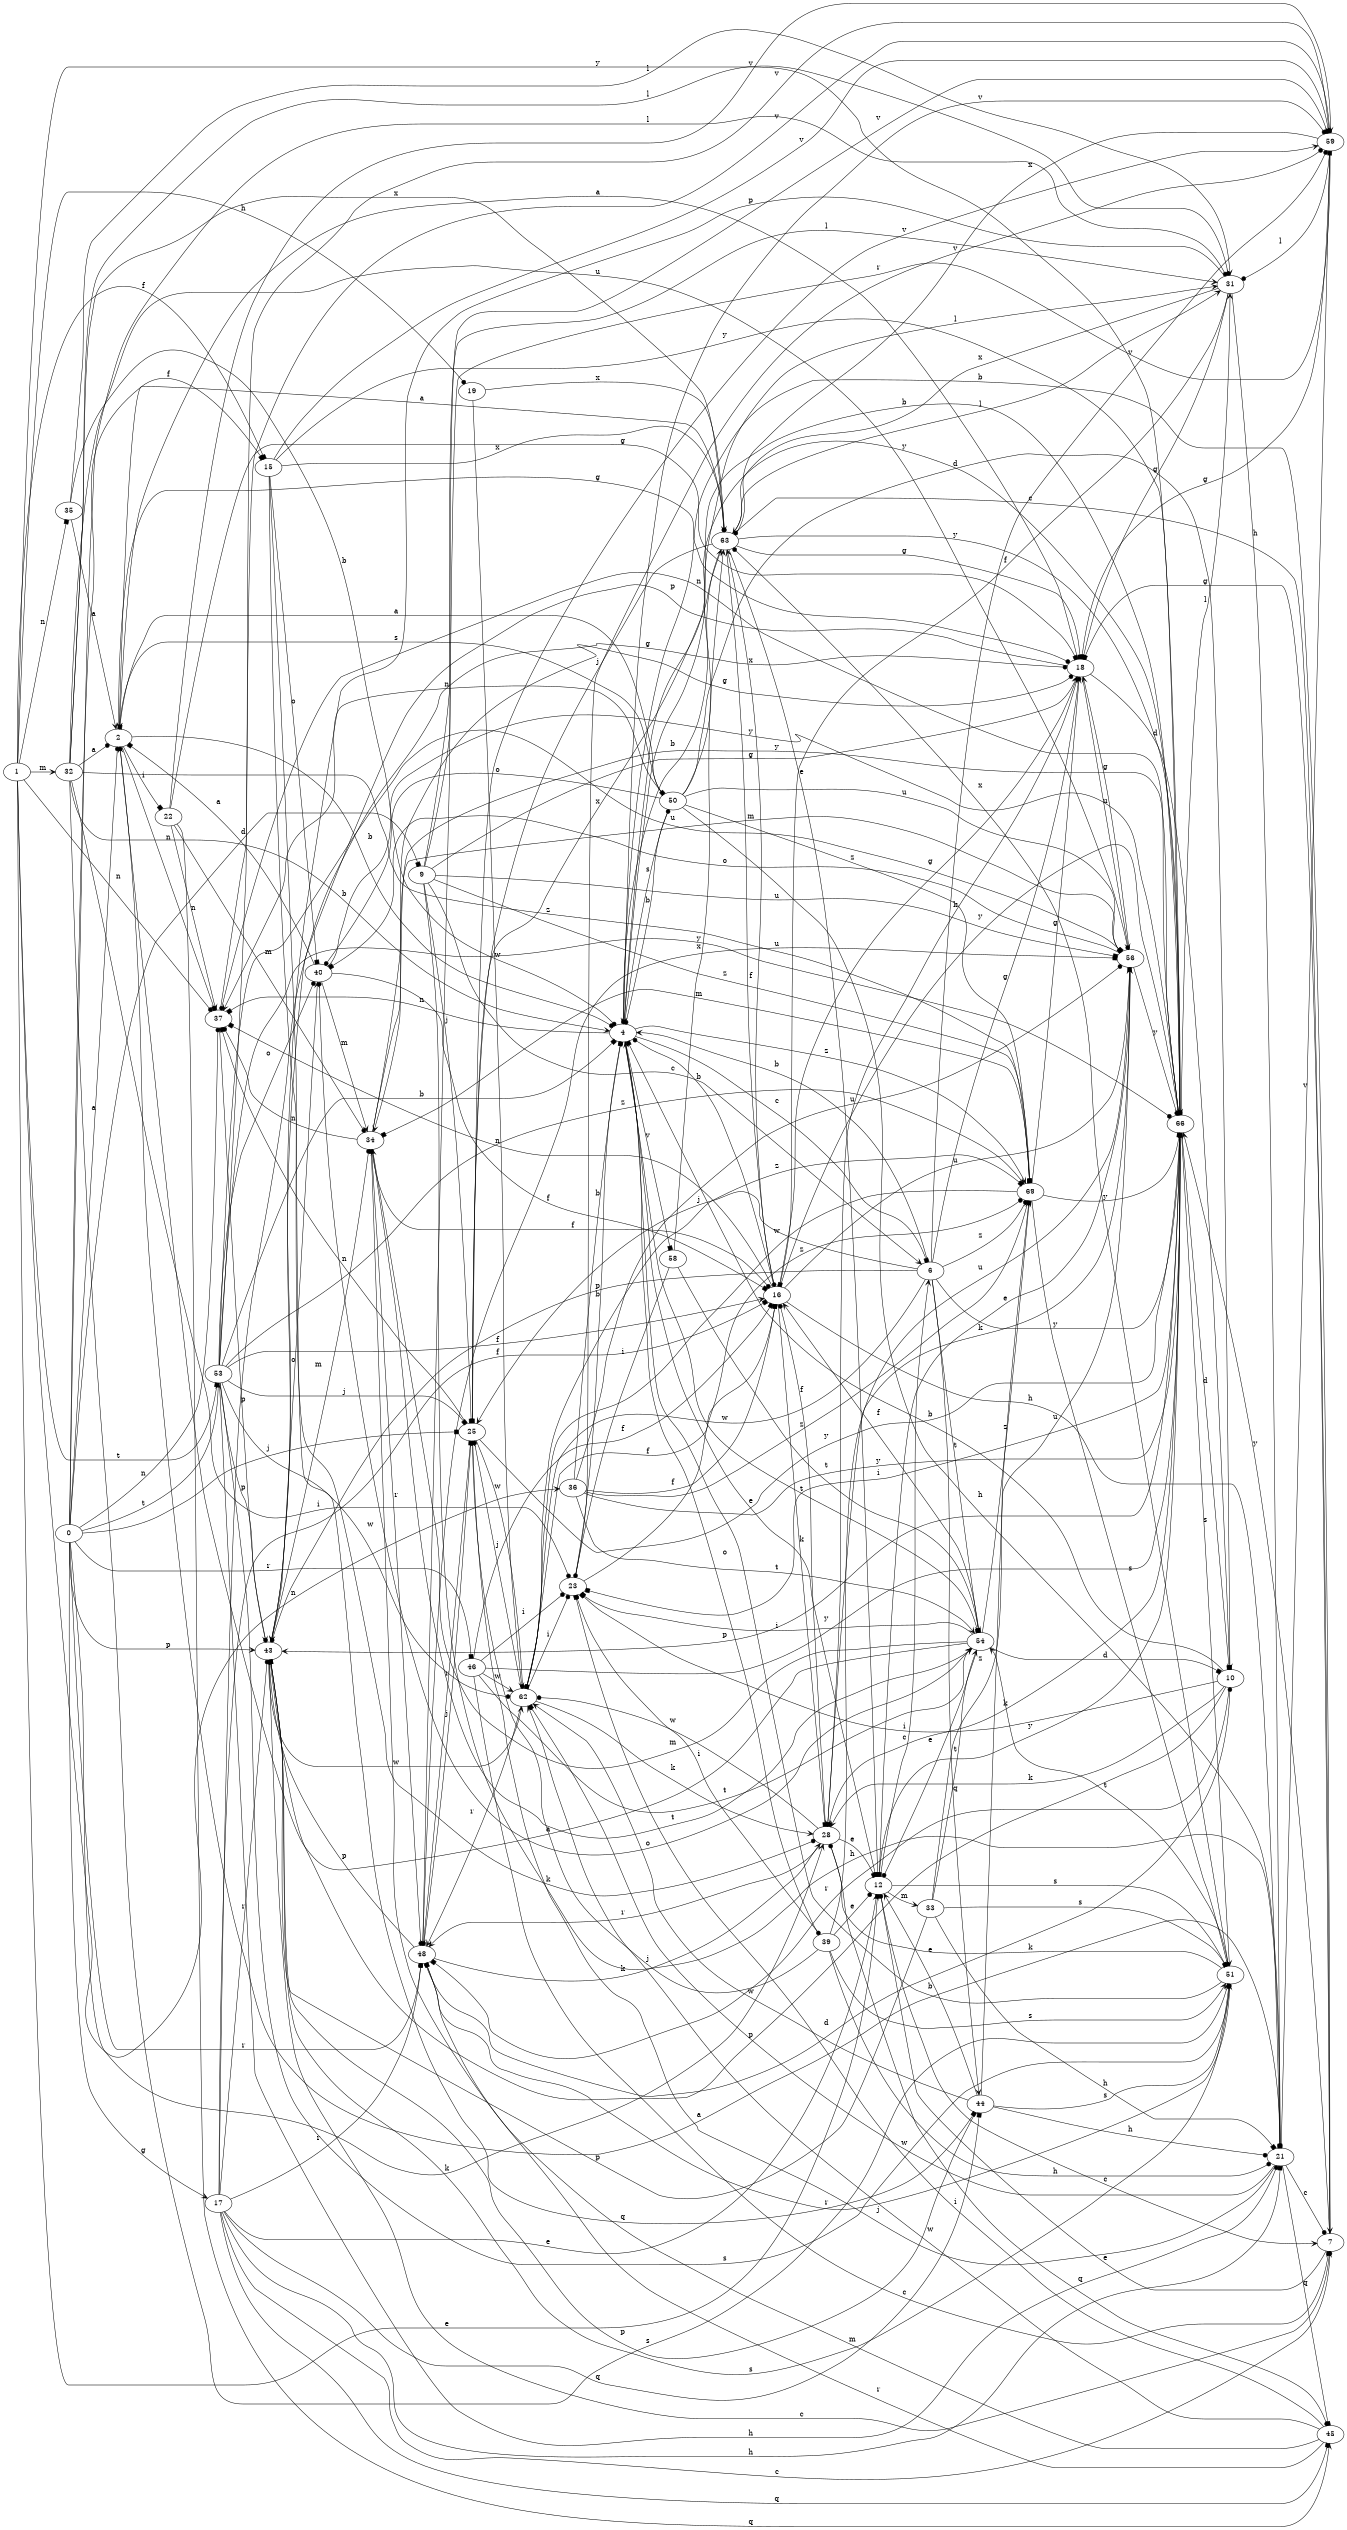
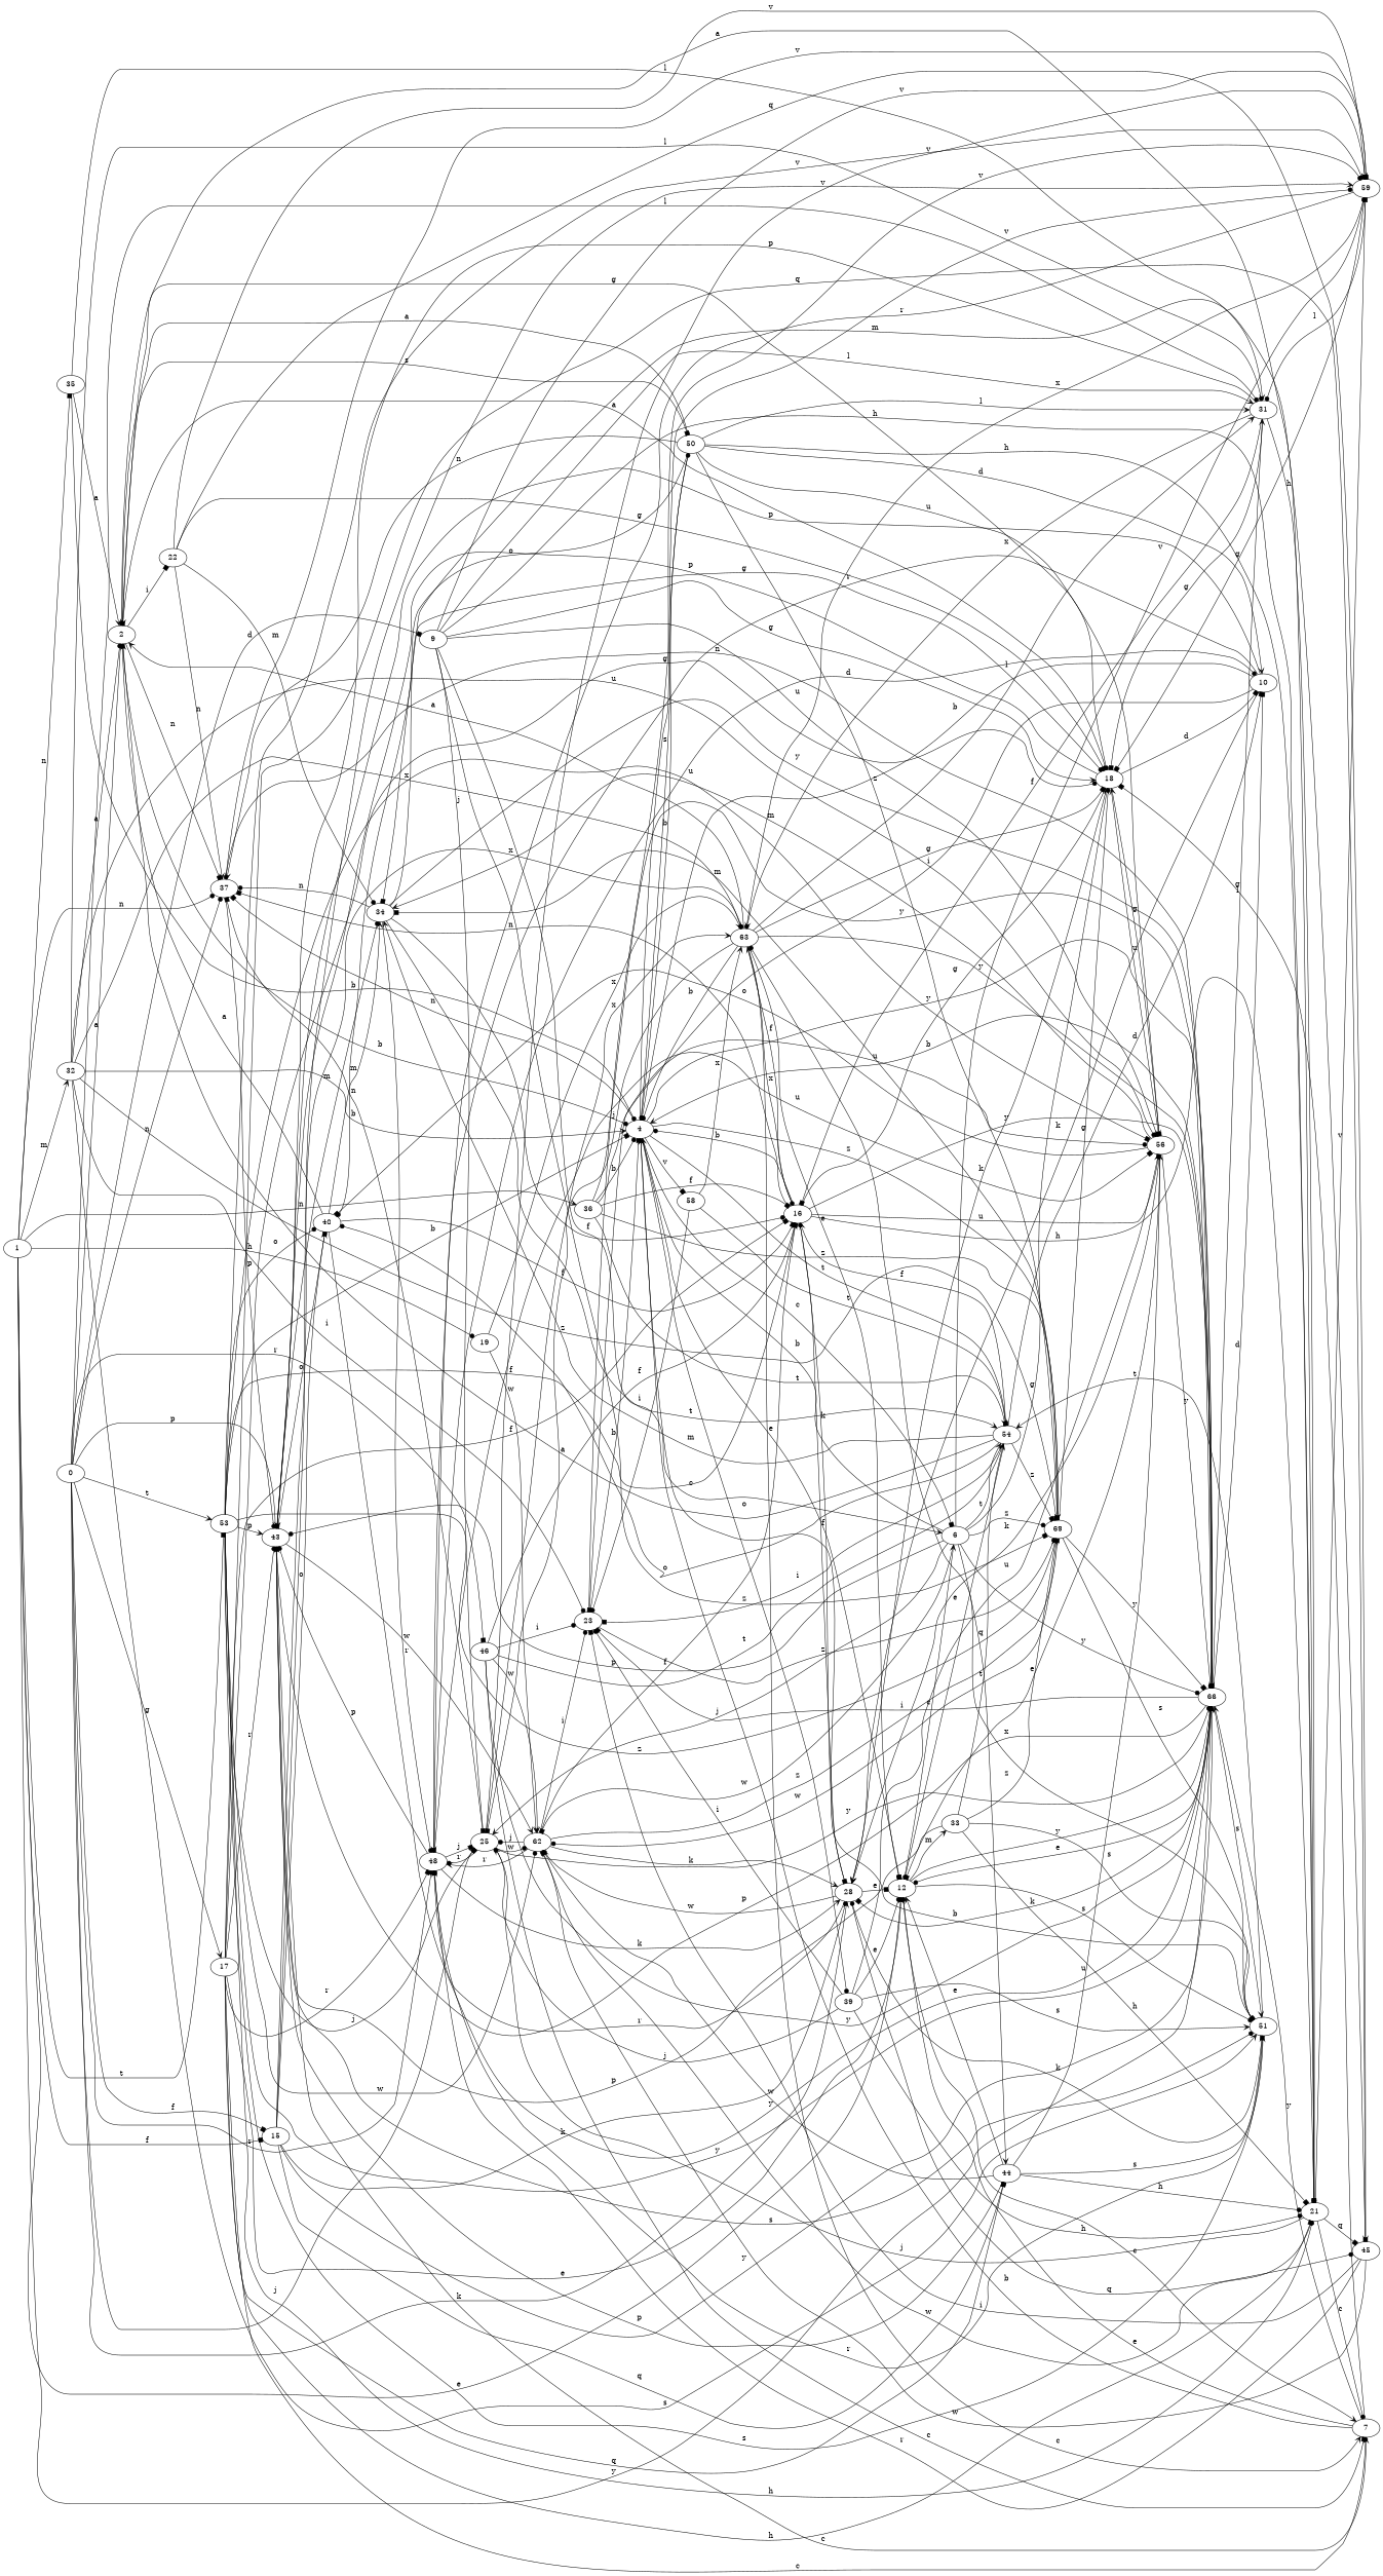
  strict digraph {
    rankdir=LR
    edge [arrowhead=box]
    0
    2
    9
    15
    17
    25
    28
    31
    43
    46
    48
    53
    37
    4
    18
    22
    50
    6
    59
    69
    21
    56
    66
    44
    40
    63
    12
    7
    16
    45
    62
    51
    34
    54
    23
    10
    1
    19
    32
    35
    36
    33
    39
    58
    0 -> 2 [arrowhead=dot label=a]
    0 -> 9 [label=d]
    0 -> 15 [label=f]
    0 -> 17 [arrowhead=vee label=g]
    0 -> 25 [label=j]
    0 -> 28 [arrowhead=vee label=k]
    0 -> 31 [arrowhead=dot label=l]
    0 -> 43 [arrowhead=vee label=p]
    0 -> 46 [label=r]
    0 -> 48 [arrowhead=dot label=r]
    0 -> 53 [arrowhead=vee label=t]
    0 -> 37 [arrowhead=dot label=n]
    2 -> 37 [label=n]
    2 -> 4 [arrowhead=dot label=b]
    2 -> 18 [arrowhead=dot label=g]
    2 -> 22 [label=i]
    2 -> 50 [label=s]
    9 -> 25 [label=j]
    9 -> 31 [arrowhead=vee label=l]
    9 -> 18 [arrowhead=vee label=g]
    9 -> 6 [arrowhead=vee label=c]
    9 -> 59 [label=v]
    9 -> 69 [label=z]
    9 -> 21 [arrowhead=dot label=h]
    9 -> 56 [label=u]
    15 -> 28 [arrowhead=dot label=k]
    15 -> 59 [arrowhead=vee label=v]
    15 -> 66 [arrowhead=vee label=y]
    15 -> 44 [label=q]
    15 -> 40 [label=o]
    15 -> 63 [arrowhead=dot label=x]
    17 -> 43 [arrowhead=dot label=r]
    17 -> 48 [label=r]
    17 -> 18 [arrowhead=dot label=g]
    17 -> 21 [label=h]
    17 -> 44 [label=q]
    17 -> 12 [arrowhead=vee label=e]
    17 -> 7 [arrowhead=dot label=c]
    17 -> 16 [label=f]
    17 -> 45 [label=q]
    25 -> 48 [arrowhead=dot label=r]
    25 -> 37 [label=n]
    25 -> 59 [arrowhead=vee label=v]
    25 -> 66 [arrowhead=dot label=y]
    25 -> 63 [arrowhead=vee label=x]
    25 -> 62 [arrowhead=dot label=w]
    28 -> 48 [arrowhead=vee label=r]
    28 -> 12 [label=e]
    28 -> 16 [arrowhead=dot label=f]
    28 -> 45 [arrowhead=dot label=q]
    28 -> 62 [arrowhead=dot label=w]
    31 -> 43 [arrowhead=vee label=p]
    31 -> 18 [label=g]
    31 -> 21 [arrowhead=dot label=h]
    31 -> 63 [arrowhead=vee label=x]
    31 -> 16 [label=f]
    43 -> 40 [arrowhead=vee label=o]
    43 -> 7 [arrowhead=vee label=c]
    43 -> 62 [arrowhead=vee label=w]
    43 -> 51 [arrowhead=dot label=s]
    43 -> 34 [arrowhead=dot label=m]
    46 -> 66 [label=y]
    46 -> 7 [label=c]
    46 -> 16 [label=f]
    46 -> 62 [arrowhead=vee label=w]
    46 -> 54 [arrowhead=vee label=t]
    46 -> 23 [arrowhead=dot label=i]
    48 -> 25 [label=j]
    48 -> 28 [arrowhead=vee label=k]
    48 -> 43 [arrowhead=dot label=p]
    48 -> 56 [label=u]
    48 -> 10 [arrowhead=dot label=d]
    53 -> 25 [label=j]
    53 -> 43 [arrowhead=vee label=p]
    53 -> 4 [label=b]
    53 -> 59 [arrowhead=dot label=v]
    53 -> 69 [arrowhead=vee label=z]
    53 -> 21 [arrowhead=dot label=h]
    53 -> 56 [label=u]
    53 -> 66 [arrowhead=dot label=y]
    53 -> 40 [arrowhead=dot label=o]
    53 -> 16 [arrowhead=vee label=f]
    53 -> 62 [arrowhead=dot label=w]
    53 -> 51 [arrowhead=vee label=s]
    37 -> 43 [arrowhead=dot label=p]
    37 -> 59 [label=v]
    4 -> 37 [label=n]
    4 -> 50 [arrowhead=dot label=s]
    4 -> 6 [label=c]
    4 -> 59 [arrowhead=dot label=v]
    4 -> 69 [arrowhead=vee label=z]
    4 -> 66 [arrowhead=dot label=y]
    4 -> 12 [label=e]
    4 -> 54 [label=t]
    4 -> 39 [arrowhead=dot label=o]
    4 -> 58 [label=v]
    18 -> 2 [arrowhead=vee label=a]
    18 -> 28 [arrowhead=vee label=k]
    18 -> 43 [arrowhead=vee label=p]
    18 -> 56 [arrowhead=vee label=u]
    18 -> 10 [label=d]
    22 -> 37 [arrowhead=vee label=n]
    22 -> 18 [label=g]
    22 -> 59 [arrowhead=vee label=v]
    22 -> 45 [arrowhead=vee label=q]
    22 -> 34 [arrowhead=dot label=m]
    50 -> 2 [label=a]
    50 -> 31 [arrowhead=vee label=l]
    50 -> 37 [arrowhead=vee label=n]
    50 -> 4 [arrowhead=dot label=b]
    50 -> 69 [label=z]
    50 -> 21 [label=h]
    50 -> 56 [label=u]
    50 -> 40 [arrowhead=dot label=o]
    50 -> 10 [arrowhead=vee label=d]
    6 -> 25 [arrowhead=vee label=j]
    6 -> 43 [arrowhead=dot label=p]
    6 -> 4 [arrowhead=vee label=b]
    6 -> 18 [arrowhead=vee label=g]
    6 -> 59 [arrowhead=dot label=v]
    6 -> 69 [arrowhead=dot label=z]
    6 -> 66 [arrowhead=dot label=y]
    6 -> 44 [arrowhead=vee label=q]
    6 -> 62 [label=w]
    6 -> 54 [arrowhead=vee label=t]
    59 -> 31 [arrowhead=dot label=l]
    59 -> 48 [arrowhead=vee label=r]
    59 -> 18 [label=g]
    59 -> 63 [arrowhead=dot label=x]
    69 -> 18 [arrowhead=dot label=g]
    69 -> 66 [label=y]
    69 -> 62 [arrowhead=dot label=w]
    69 -> 51 [arrowhead=dot label=s]
    69 -> 34 [label=m]
    21 -> 2 [arrowhead=dot label=a]
    21 -> 25 [arrowhead=vee label=j]
    21 -> 59 [label=v]
    21 -> 7 [arrowhead=dot label=c]
    21 -> 45 [label=q]
    21 -> 62 [label=w]
    56 -> 28 [arrowhead=vee label=k]
    56 -> 18 [arrowhead=vee label=g]
    56 -> 66 [arrowhead=dot label=y]
    56 -> 40 [label=o]
    56 -> 12 [label=e]
    56 -> 34 [arrowhead=vee label=m]
    66 -> 28 [label=k]
    66 -> 31 [arrowhead=vee label=l]
    66 -> 43 [arrowhead=vee label=p]
    66 -> 37 [arrowhead=dot label=n]
    66 -> 4 [arrowhead=vee label=b]
+   66 -> 12 [arrowhead=dot label=e]
    66 -> 51 [arrowhead=vee label=s]
    66 -> 23 [label=i]
    66 -> 10 [label=d]
    44 -> 43 [label=p]
    44 -> 21 [arrowhead=dot label=h]
    44 -> 56 [arrowhead=vee label=u]
    44 -> 12 [arrowhead=vee label=e]
    44 -> 62 [arrowhead=vee label=w]
    44 -> 51 [label=s]
    40 -> 2 [label=a]
    40 -> 66 [arrowhead=dot label=y]
    40 -> 16 [label=f]
    40 -> 34 [arrowhead=vee label=m]
    63 -> 2 [arrowhead=vee label=a]
    63 -> 25 [label=j]
    63 -> 31 [arrowhead=vee label=l]
    63 -> 4 [arrowhead=dot label=b]
    63 -> 18 [label=g]
    63 -> 66 [label=y]
    63 -> 12 [label=e]
    63 -> 7 [arrowhead=vee label=c]
    63 -> 16 [arrowhead=dot label=f]
    12 -> 6 [arrowhead=vee label=c]
    12 -> 66 [arrowhead=dot label=y]
    12 -> 7 [arrowhead=vee label=c]
    12 -> 51 [arrowhead=dot label=s]
    12 -> 33 [arrowhead=vee label=m]
    7 -> 4 [arrowhead=vee label=b]
    7 -> 18 [label=g]
    7 -> 66 [arrowhead=vee label=y]
    7 -> 12 [arrowhead=dot label=e]
    16 -> 28 [label=k]
    16 -> 37 [label=n]
    16 -> 4 [arrowhead=dot label=b]
    16 -> 18 [arrowhead=vee label=g]
    16 -> 21 [label=h]
    16 -> 56 [label=u]
    16 -> 66 [arrowhead=vee label=y]
    16 -> 63 [arrowhead=vee label=x]
    45 -> 48 [label=r]
    45 -> 62 [arrowhead=vee label=w]
    45 -> 34 [label=m]
    45 -> 23 [label=i]
    62 -> 25 [arrowhead=dot label=j]
    62 -> 28 [arrowhead=vee label=k]
    62 -> 48 [arrowhead=vee label=r]
    62 -> 69 [label=z]
    62 -> 16 [label=f]
    62 -> 23 [arrowhead=dot label=i]
    51 -> 28 [arrowhead=dot label=k]
    51 -> 48 [arrowhead=dot label=r]
    51 -> 4 [arrowhead=vee label=b]
    51 -> 63 [arrowhead=dot label=x]
    51 -> 54 [arrowhead=vee label=t]
    34 -> 48 [arrowhead=dot label=r]
    34 -> 37 [arrowhead=dot label=n]
    34 -> 18 [arrowhead=dot label=g]
    34 -> 66 [label=y]
    34 -> 16 [arrowhead=dot label=f]
    34 -> 54 [arrowhead=vee label=t]
    54 -> 2 [arrowhead=vee label=a]
    54 -> 69 [label=z]
    54 -> 40 [arrowhead=dot label=o]
    54 -> 12 [arrowhead=dot label=e]
    54 -> 16 [arrowhead=vee label=f]
    54 -> 34 [arrowhead=vee label=m]
    54 -> 23 [label=i]
    54 -> 10 [label=d]
    23 -> 4 [label=b]
    23 -> 59 [arrowhead=dot label=v]
    23 -> 69 [arrowhead=dot label=z]
    10 -> 28 [arrowhead=vee label=k]
    10 -> 43 [label=p]
    10 -> 48 [label=r]
    10 -> 4 [label=b]
    10 -> 23 [label=i]
    1 -> 15 [label=f]
    1 -> 53 [label=t]
    1 -> 37 [arrowhead=dot label=n]
    1 -> 66 [arrowhead=vee label=y]
    1 -> 12 [label=e]
    1 -> 19 [arrowhead=dot label=h]
    1 -> 32 [arrowhead=vee label=m]
    1 -> 35 [label=n]
    1 -> 36 [arrowhead=vee label=n]
    19 -> 63 [arrowhead=vee label=x]
    19 -> 62 [arrowhead=vee label=w]
    32 -> 2 [arrowhead=dot label=a]
    32 -> 31 [arrowhead=dot label=l]
    32 -> 4 [arrowhead=vee label=b]
    32 -> 69 [label=z]
    32 -> 56 [arrowhead=dot label=u]
    32 -> 63 [arrowhead=dot label=x]
    32 -> 51 [arrowhead=vee label=s]
    32 -> 23 [arrowhead=dot label=i]
    35 -> 2 [arrowhead=vee label=a]
    35 -> 31 [arrowhead=vee label=l]
    35 -> 4 [arrowhead=dot label=b]
    36 -> 4 [arrowhead=dot label=b]
    36 -> 69 [arrowhead=vee label=z]
    36 -> 56 [arrowhead=dot label=u]
    36 -> 66 [label=y]
    36 -> 16 [label=f]
    36 -> 54 [arrowhead=vee label=t]
    33 -> 43 [label=p]
    33 -> 69 [arrowhead=vee label=z]
    33 -> 21 [label=h]
    33 -> 51 [label=s]
    33 -> 54 [arrowhead=vee label=t]
    39 -> 25 [arrowhead=dot label=j]
    39 -> 21 [arrowhead=dot label=h]
    39 -> 56 [arrowhead=vee label=u]
    39 -> 12 [arrowhead=dot label=e]
    39 -> 51 [arrowhead=vee label=s]
    39 -> 23 [arrowhead=dot label=i]
    58 -> 63 [arrowhead=vee label=x]
    58 -> 54 [label=t]
    58 -> 23 [arrowhead=dot label=i]
  }
